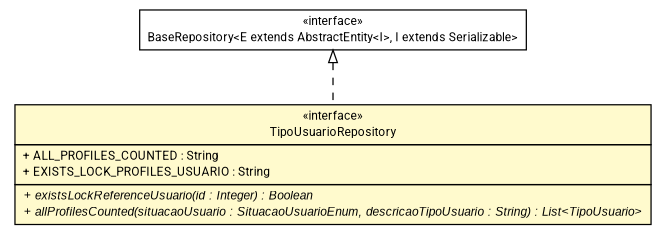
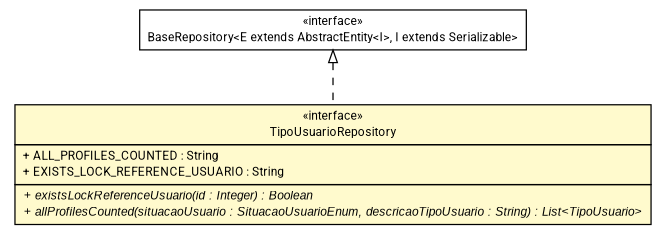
  digraph {
    nodesep=0.25
    ranksep=0.5
    fontname=Roboto
    node [fontcolor=black fontname=Roboto fontsize=10.0 shape=plaintext]
    n1 [label=<<table title="br.gov.to.sefaz.persistence.repository.BaseRepository" border="0" cellborder="1" cellspacing="0" cellpadding="2" port="p" href="../../../persistence/repository/BaseRepository.html"> 		<tr><td><table border="0" cellspacing="0" cellpadding="1"> <tr><td align="center" balign="center"> &#171;interface&#187; </td></tr> <tr><td align="center" balign="center"> BaseRepository&lt;E extends AbstractEntity&lt;I&gt;, I extends Serializable&gt; </td></tr> 		</table></td></tr> 		</table>>]
-   n2 [label=<<table title="br.gov.to.sefaz.seg.persistence.repository.TipoUsuarioRepository" border="0" cellborder="1" cellspacing="0" cellpadding="2" port="p" bgcolor="lemonChiffon" href="./TipoUsuarioRepository.html"> 		<tr><td><table border="0" cellspacing="0" cellpadding="1"> <tr><td align="center" balign="center"> &#171;interface&#187; </td></tr> <tr><td align="center" balign="center"> TipoUsuarioRepository </td></tr> 		</table></td></tr> 		<tr><td><table border="0" cellspacing="0" cellpadding="1"> <tr><td align="left" balign="left"> + ALL_PROFILES_COUNTED : String </td></tr> <tr><td align="left" balign="left"> + EXISTS_LOCK_PROFILES_USUARIO : String </td></tr> 		</table></td></tr> 		<tr><td><table border="0" cellspacing="0" cellpadding="1"> <tr><td align="left" balign="left"><font face="arial italic" point-size="10.0"> + existsLockReferenceUsuario(id : Integer) : Boolean </font></td></tr> <tr><td align="left" balign="left"><font face="arial italic" point-size="10.0"> + allProfilesCounted(situacaoUsuario : SituacaoUsuarioEnum, descricaoTipoUsuario : String) : List&lt;TipoUsuario&gt; </font></td></tr> 		</table></td></tr> 		</table>>]
+   n2 [label=<<table title="br.gov.to.sefaz.seg.persistence.repository.TipoUsuarioRepository" border="0" cellborder="1" cellspacing="0" cellpadding="2" port="p" bgcolor="lemonChiffon" href="./TipoUsuarioRepository.html"> 		<tr><td><table border="0" cellspacing="0" cellpadding="1"> <tr><td align="center" balign="center"> &#171;interface&#187; </td></tr> <tr><td align="center" balign="center"> TipoUsuarioRepository </td></tr> 		</table></td></tr> 		<tr><td><table border="0" cellspacing="0" cellpadding="1"> <tr><td align="left" balign="left"> + ALL_PROFILES_COUNTED : String </td></tr> <tr><td align="left" balign="left"> + EXISTS_LOCK_REFERENCE_USUARIO : String </td></tr> 		</table></td></tr> 		<tr><td><table border="0" cellspacing="0" cellpadding="1"> <tr><td align="left" balign="left"><font face="arial italic" point-size="10.0"> + existsLockReferenceUsuario(id : Integer) : Boolean </font></td></tr> <tr><td align="left" balign="left"><font face="arial italic" point-size="10.0"> + allProfilesCounted(situacaoUsuario : SituacaoUsuarioEnum, descricaoTipoUsuario : String) : List&lt;TipoUsuario&gt; </font></td></tr> 		</table></td></tr> 		</table>>]
    n1 -> n2 [arrowtail=empty dir=back fontname=Roboto fontsize=10 headport=p labelfontname=arial labelfontsize=10 style=dashed tailport=p]
  }
